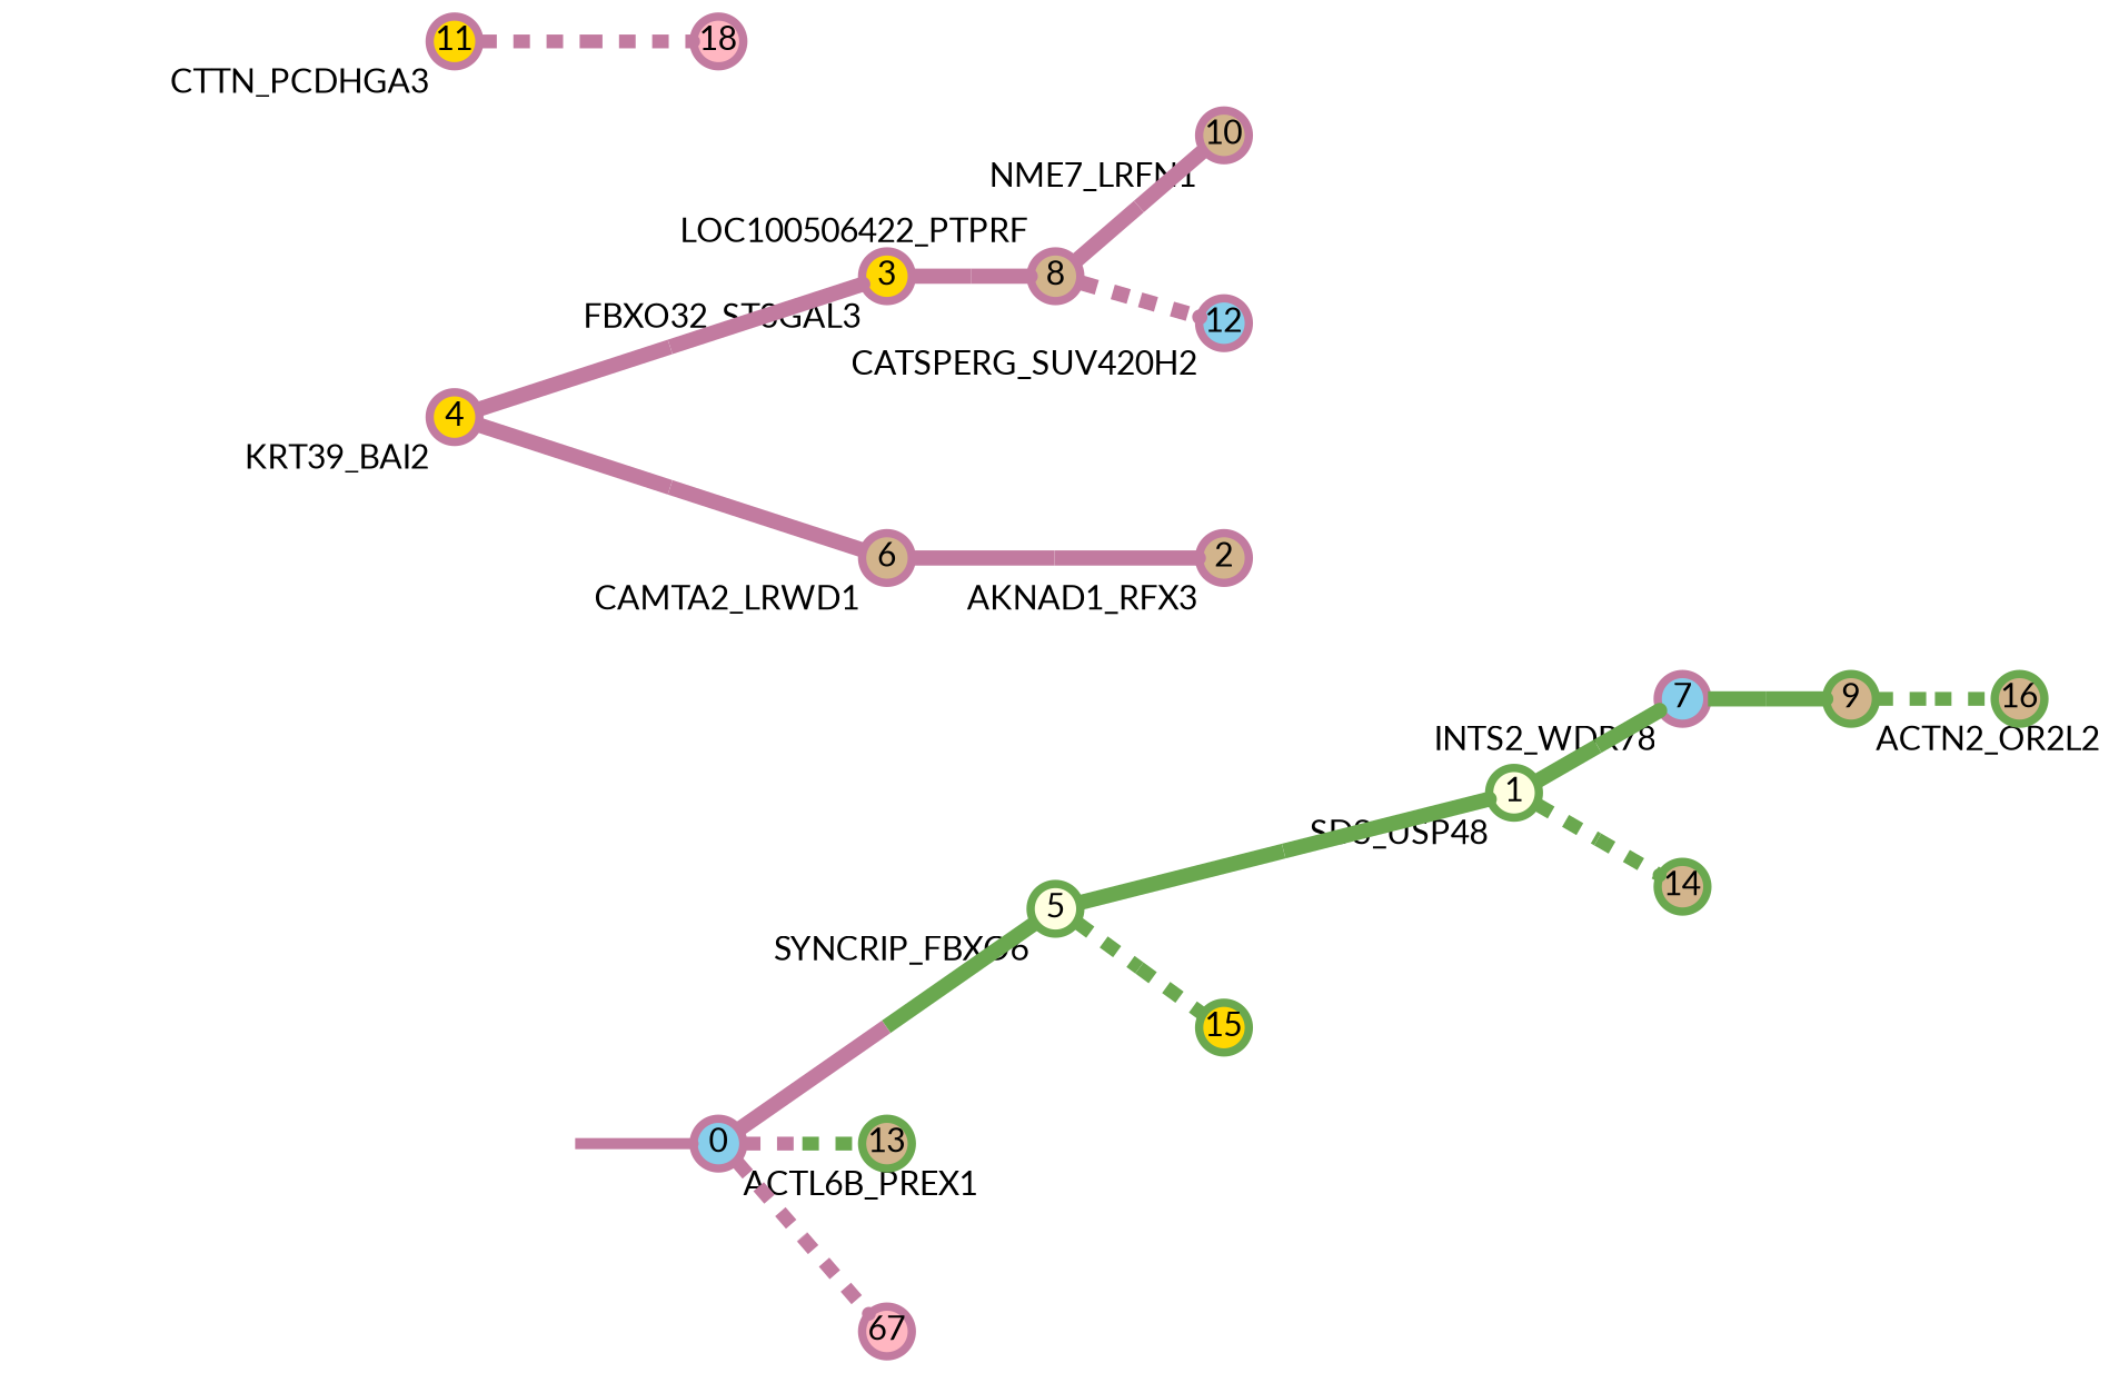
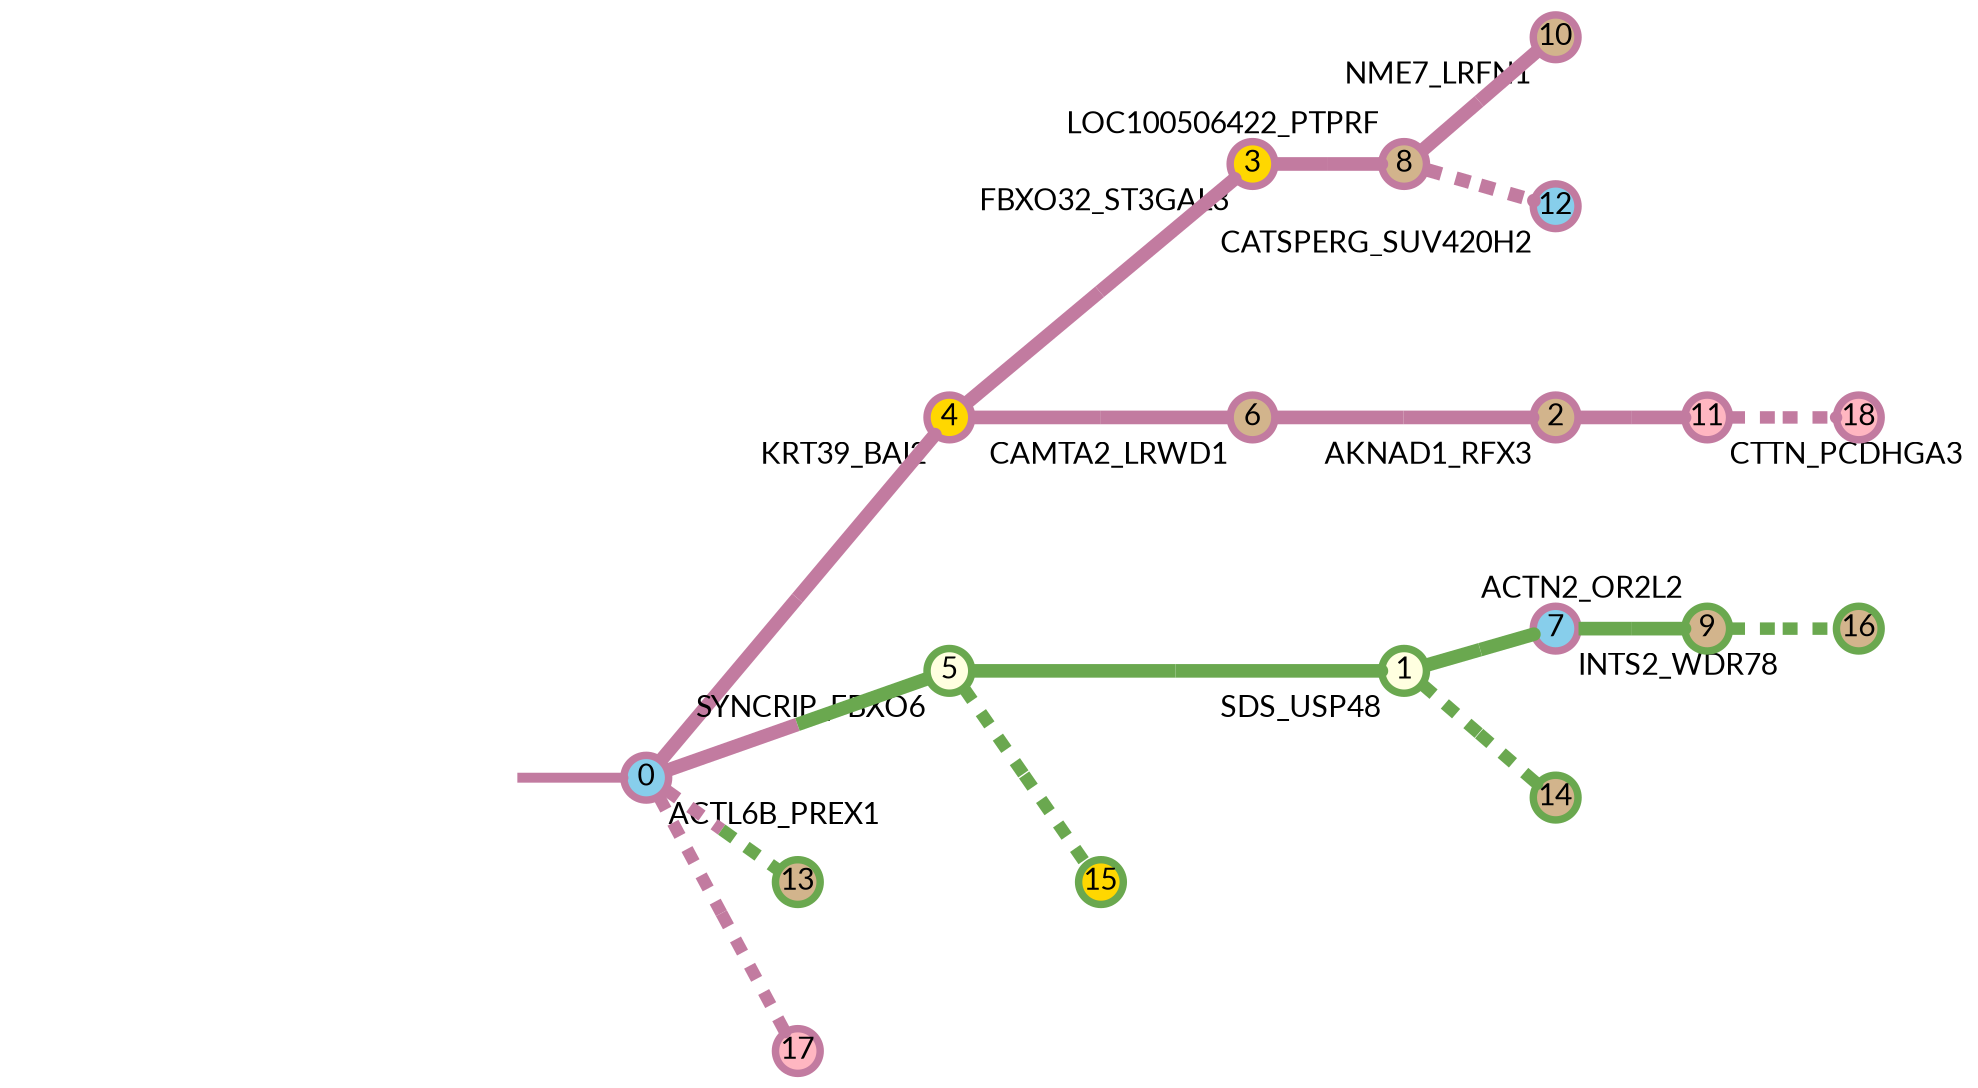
  strict digraph {
    forcelabels=true
    nodesep=0.7
    rankdir=LR
    ranksep=0.6
    splines=false
    node [color="#c27ba0ff" fillcolor=tan fixedsize=true fontname=Lato fontsize="12pt" penwidth=3 shape=circle style=filled]
    edge [arrowhead=dot arrowsize=0 color="#c27ba0ff;0.5:#c27ba0ff" minlen=1.25 penwidth=5.5 style=solid]
    0 [fillcolor=skyblue height=0.25 xlabel=ACTL6B_PREX1]
    4 [fillcolor=gold height=0.25 xlabel=KRT39_BAI2]
    5 [color="#6aa84fff" fillcolor=lightyellow height=0.25 xlabel=SYNCRIP_FBXO6]
    13 [color="#6aa84fff" height=0.25 style="solid,filled"]
-   17 [fillcolor=lightpink height=0.25 style="solid,filled" label=67]
+   17 [fillcolor=lightpink height=0.25 style="solid,filled"]
    3 [fillcolor=gold height=0.25 xlabel=FBXO32_ST3GAL3]
    6 [height=0.25 xlabel=CAMTA2_LRWD1]
    1 [color="#6aa84fff" fillcolor=lightyellow height=0.25 xlabel=SDS_USP48]
    15 [color="#6aa84fff" fillcolor=gold height=0.25 style="solid,filled"]
    8 [height=0.25 xlabel=LOC100506422_PTPRF]
    2 [height=0.25 xlabel=AKNAD1_RFX3]
    7 [fillcolor=skyblue height=0.25 xlabel=INTS2_WDR78]
    14 [color="#6aa84fff" height=0.25 style="solid,filled"]
    9 [color="#6aa84fff" height=0.25 xlabel=ACTN2_OR2L2]
    16 [color="#6aa84fff" height=0.25 style="solid,filled"]
-   11 [fillcolor=gold height=0.25 xlabel=CTTN_PCDHGA3]
+   11 [fillcolor=lightpink height=0.25 xlabel=CTTN_PCDHGA3]
    18 [fillcolor=lightpink height=0.25 style="solid,filled"]
    10 [height=0.25 xlabel=NME7_LRFN1]
    12 [fillcolor=skyblue height=0.25 xlabel=CATSPERG_SUV420H2]
    normal [style=invis xlabel=ACTL6B_PREX1 color="" fillcolor="" fixedsize="" fontname="" fontsize="" shape=""]
+   0 -> 4 [minlen=2.4285712242126465]
    0 -> 5 [arrowhead=onormal color="#c27ba0ff;0.5:#6aa84fff" minlen=2.357142925262451]
    0 -> 13 [arrowhead=onormal color="#c27ba0ff;0.5:#6aa84fff" penwidth=5 style=dashed]
    0 -> 17 [penwidth=5 style=dashed]
    4 -> 3 [minlen=2.5]
    4 -> 6 [arrowhead=onormal minlen=2.2142856121063232]
    5 -> 1 [color="#6aa84fff;0.5:#6aa84fff" minlen=3.0]
    5 -> 15 [arrowhead=onormal color="#6aa84fff;0.5:#6aa84fff" penwidth=5 style=dashed]
    3 -> 8 [minlen=1.7857142686843872]
    6 -> 2 [minlen=2.5]
    1 -> 7 [color="#6aa84fff;0.5:#6aa84fff" minlen=1.7857142686843872]
    1 -> 14 [color="#6aa84fff;0.5:#6aa84fff" penwidth=5 style=dashed]
    8 -> 10 [arrowhead=onormal minlen=1.5714285373687744]
    8 -> 12 [minlen=1.5 style=dashed]
+   2 -> 11 [minlen=1.5]
    7 -> 9 [color="#6aa84fff;0.5:#6aa84fff" minlen=1.5714285373687744]
    9 -> 16 [arrowhead=onormal color="#6aa84fff;0.5:#6aa84fff" penwidth=5 style=dashed]
    11 -> 18 [penwidth=5 style=dashed]
    normal -> 0 [color="#c27ba0ff" penwidth=4 minlen=""]
  }
